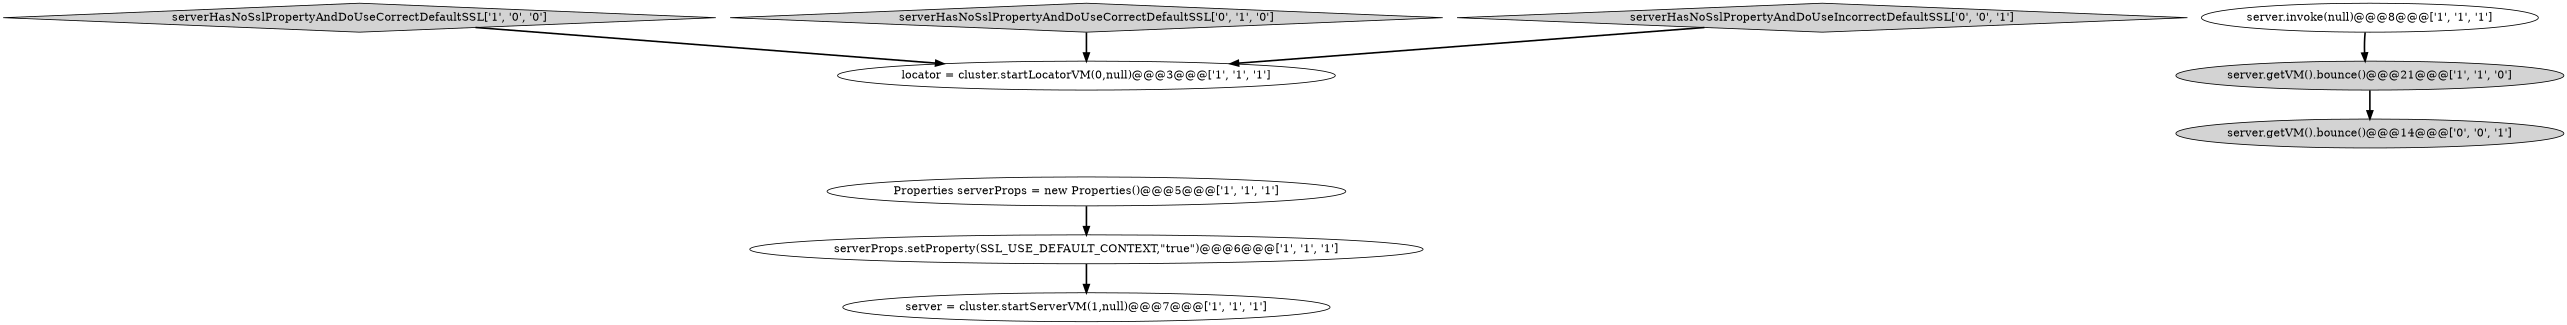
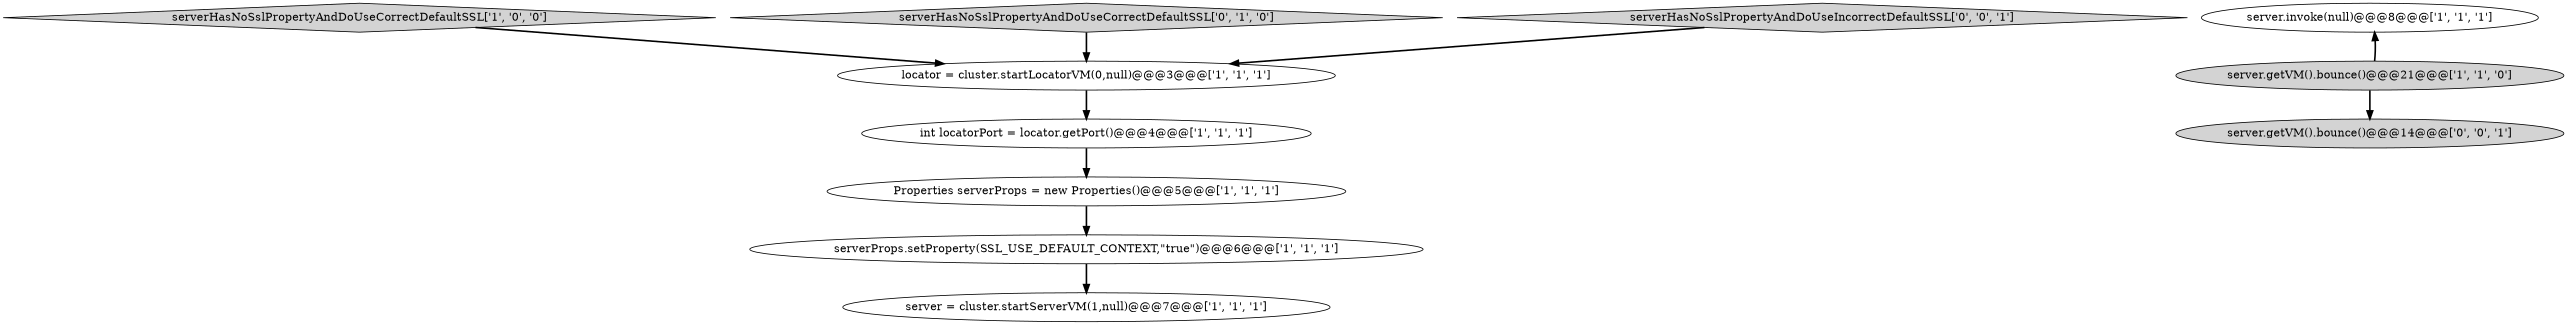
  digraph {
    node [fillcolor=white shape=ellipse style=filled]
    edge [style=bold]
    n1 [label="server = cluster.startServerVM(1,null)@@@7@@@['1', '1', '1']"]
    n2 [label="server.invoke(null)@@@8@@@['1', '1', '1']"]
    n3 [fillcolor=lightgray label="server.getVM().bounce()@@@21@@@['1', '1', '0']"]
    n4 [fillcolor=lightgray label="server.getVM().bounce()@@@14@@@['0', '0', '1']"]
    n5 [label="serverProps.setProperty(SSL_USE_DEFAULT_CONTEXT,\"true\")@@@6@@@['1', '1', '1']"]
    n6 [fillcolor=lightgray label="serverHasNoSslPropertyAndDoUseCorrectDefaultSSL['1', '0', '0']" shape=diamond]
    n7 [label="locator = cluster.startLocatorVM(0,null)@@@3@@@['1', '1', '1']"]
+   n8 [label="int locatorPort = locator.getPort()@@@4@@@['1', '1', '1']"]
    n9 [label="Properties serverProps = new Properties()@@@5@@@['1', '1', '1']"]
    n10 [fillcolor=lightgray label="serverHasNoSslPropertyAndDoUseCorrectDefaultSSL['0', '1', '0']" shape=diamond]
    n11 [fillcolor=lightgray label="serverHasNoSslPropertyAndDoUseIncorrectDefaultSSL['0', '0', '1']" shape=diamond]
-   n2 -> n3
+   n3 -> n2
    n3 -> n4
    n5 -> n1
    n6 -> n7
+   n7 -> n8
+   n8 -> n9
    n9 -> n5
    n10 -> n7
    n11 -> n7
  }
